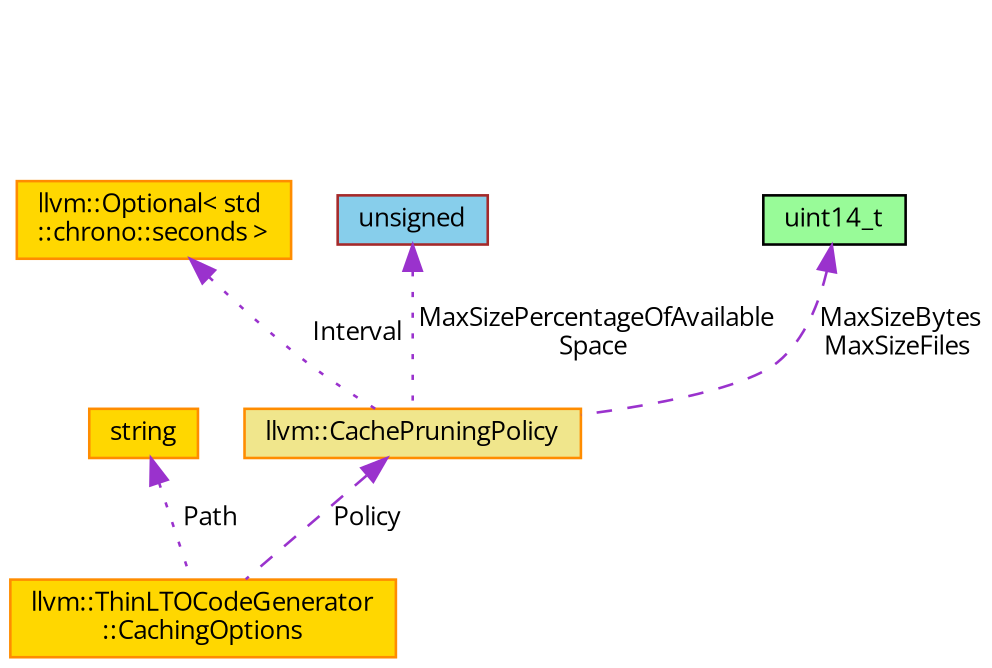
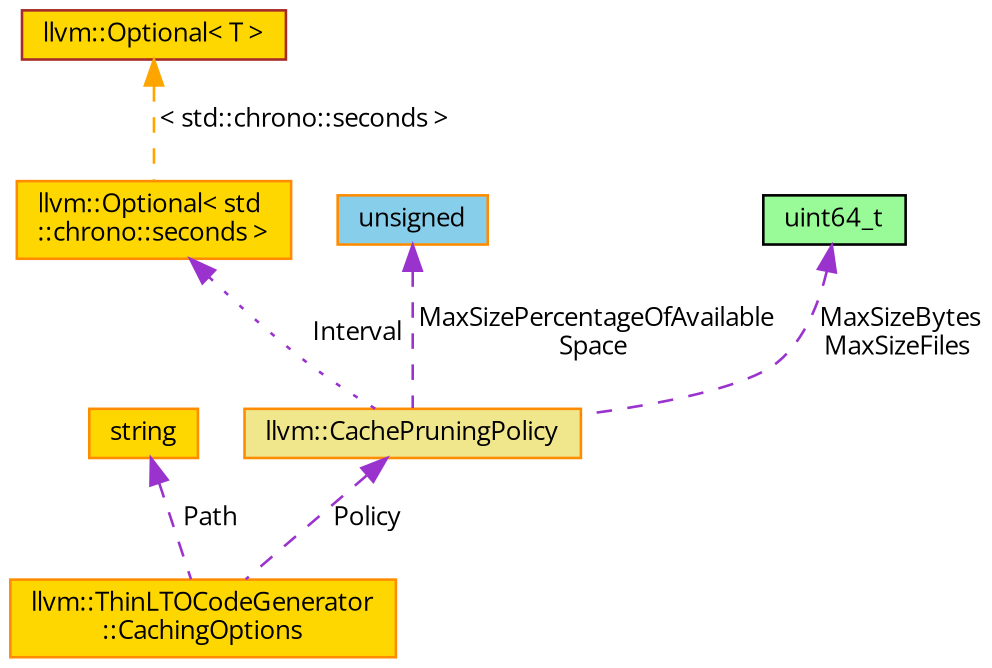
  digraph {
    fontname="Open Sans"
    node [color=darkorange fillcolor=gold fontname="Open Sans" fontsize=10 shape=box style=filled]
    edge [color=darkorchid3 dir=back fontname="Open Sans" fontsize=10 labelfontname=Helvetica labelfontsize=10 style=dotted]
    n1 [fontcolor=black height=0.2 label="llvm::ThinLTOCodeGenerator\l::CachingOptions" width=0.4]
    n2 [height=0.2 label=string width=0.4]
    n3 [fillcolor=khaki height=0.2 label="llvm::CachePruningPolicy" width=0.4]
    n4 [height=0.2 label="llvm::Optional\< std\l::chrono::seconds \>" width=0.4]
-   n6 [color=brown fillcolor=skyblue height=0.2 label=unsigned width=0.4]
-   n7 [color=black fillcolor=palegreen height=0.2 label=uint14_t width=0.4]
-   n2 -> n1 [label=" Path"]
+   n5 [color=brown height=0.2 label="llvm::Optional\< T \>" width=0.4]
+   n6 [fillcolor=skyblue height=0.2 label=unsigned width=0.4]
+   n7 [color=black fillcolor=palegreen height=0.2 label=uint64_t width=0.4]
+   n2 -> n1 [label=" Path" style=dashed]
    n3 -> n1 [label=" Policy" style=dashed]
    n4 -> n3 [label=" Interval"]
-   n6 -> n3 [label=" MaxSizePercentageOfAvailable\lSpace"]
+   n5 -> n4 [color=orange label=" \< std::chrono::seconds \>" style=dashed]
+   n6 -> n3 [label=" MaxSizePercentageOfAvailable\lSpace" style=dashed]
    n7 -> n3 [label=" MaxSizeBytes\nMaxSizeFiles" style=dashed]
  }
